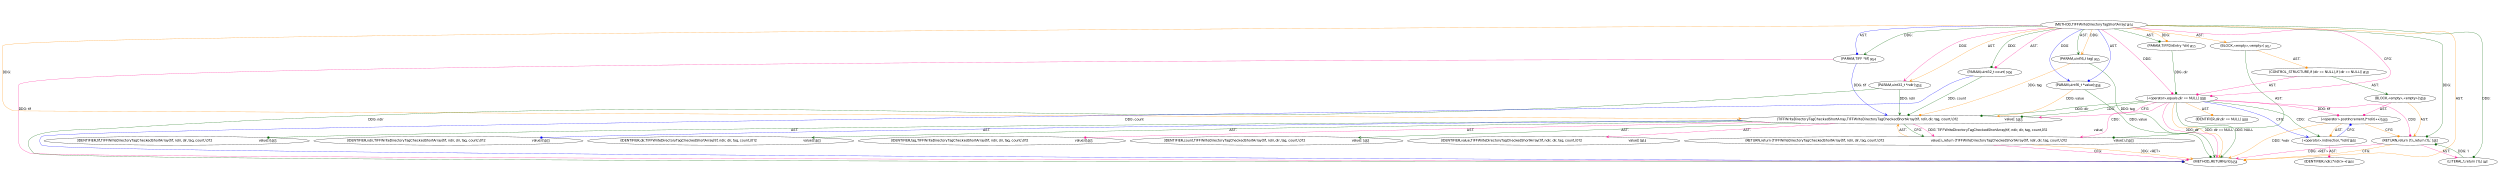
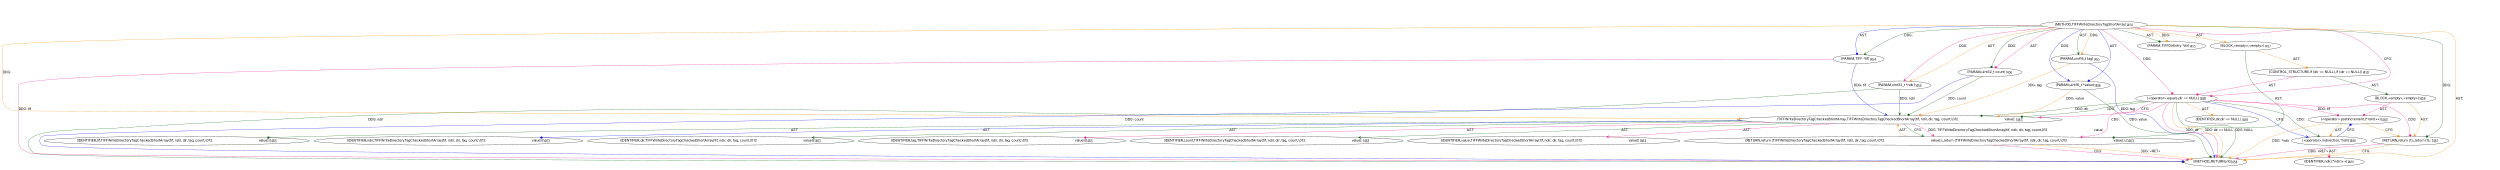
  digraph {
    fontname=Inter
    node [fontname=Inter]
    edge [arrowhead=dot color=darkgreen fontname=Inter]
    n1 [label=<(METHOD,TIFFWriteDirectoryTagShortArray)<SUB>1454</SUB>>]
    n2 [label=<(PARAM,TIFF *tif)<SUB>1454</SUB>>]
    n3 [label=<(PARAM,uint32_t *ndir)<SUB>1454</SUB>>]
    n4 [label=<(PARAM,TIFFDirEntry *dir)<SUB>1455</SUB>>]
    n5 [label=<(PARAM,uint16_t tag)<SUB>1455</SUB>>]
    n6 [label=<(PARAM,uint32_t count)<SUB>1456</SUB>>]
    n7 [label=<(PARAM,uint16_t *value)<SUB>1456</SUB>>]
    n8 [label=<(BLOCK,&lt;empty&gt;,&lt;empty&gt;)<SUB>1457</SUB>>]
    n9 [label=<(&lt;operator&gt;.equals,dir == NULL)<SUB>1458</SUB>>]
    n10 [label=<(RETURN,return (1);,return (1);)<SUB>1461</SUB>>]
-   n11 [label=<(LITERAL,1,return (1);)<SUB>1461</SUB>>]
    n12 [label=<(TIFFWriteDirectoryTagCheckedShortArray,TIFFWriteDirectoryTagCheckedShortArray(tif, ndir, dir, tag, count,\012                                                   value))<SUB>1463</SUB>>]
    n13 [label=<(METHOD_RETURN,int)<SUB>1454</SUB>>]
    n14 [label=<(CONTROL_STRUCTURE,if (dir == NULL),if (dir == NULL))<SUB>1458</SUB>>]
    n15 [label=<(RETURN,return (TIFFWriteDirectoryTagCheckedShortArray(tif, ndir, dir, tag, count,\012                                                   value));,return (TIFFWriteDirectoryTagCheckedShortArray(tif, ndir, dir, tag, count,\012                                                   value));)<SUB>1463</SUB>>]
    n16 [label=<(IDENTIFIER,dir,dir == NULL)<SUB>1458</SUB>>]
    n17 [label=<(&lt;operator&gt;.postIncrement,(*ndir)++)<SUB>1460</SUB>>]
    n18 [label=<(&lt;operator&gt;.indirection,*ndir)<SUB>1460</SUB>>]
    n19 [label=<(IDENTIFIER,tif,TIFFWriteDirectoryTagCheckedShortArray(tif, ndir, dir, tag, count,\012                                                   value))<SUB>1463</SUB>>]
    n20 [label=<(IDENTIFIER,ndir,TIFFWriteDirectoryTagCheckedShortArray(tif, ndir, dir, tag, count,\012                                                   value))<SUB>1463</SUB>>]
    n21 [label=<(IDENTIFIER,dir,TIFFWriteDirectoryTagCheckedShortArray(tif, ndir, dir, tag, count,\012                                                   value))<SUB>1463</SUB>>]
    n22 [label=<(IDENTIFIER,tag,TIFFWriteDirectoryTagCheckedShortArray(tif, ndir, dir, tag, count,\012                                                   value))<SUB>1463</SUB>>]
    n23 [label=<(IDENTIFIER,count,TIFFWriteDirectoryTagCheckedShortArray(tif, ndir, dir, tag, count,\012                                                   value))<SUB>1463</SUB>>]
    n24 [label=<(IDENTIFIER,value,TIFFWriteDirectoryTagCheckedShortArray(tif, ndir, dir, tag, count,\012                                                   value))<SUB>1464</SUB>>]
    n25 [label=<(BLOCK,&lt;empty&gt;,&lt;empty&gt;)<SUB>1459</SUB>>]
    n26 [label=<(IDENTIFIER,ndir,(*ndir)++)<SUB>1460</SUB>>]
    n1 -> n2 [color=blue label="AST: "]
    n1 -> n2 [arrowhead=vee label="DDG: "]
    n1 -> n3 [arrowhead=vee color=darkorange label="AST: "]
    n1 -> n3 [arrowhead=vee color=deeppink label="DDG: "]
    n1 -> n4 [label="AST: "]
    n1 -> n4 [color=darkorange label="DDG: "]
    n1 -> n5 [arrowhead=vee label="AST: "]
    n1 -> n5 [arrowhead=vee color=darkorange label="DDG: "]
    n1 -> n6 [color=deeppink label="AST: "]
    n1 -> n6 [label="DDG: "]
    n1 -> n7 [color=blue label="AST: "]
    n1 -> n7 [arrowhead=vee color=blue label="DDG: "]
    n1 -> n8 [arrowhead=vee color=darkorange label="AST: "]
    n1 -> n9 [color=deeppink label="CFG: "]
    n1 -> n9 [color=deeppink label="DDG: "]
    n1 -> n10 [label="DDG: "]
-   n1 -> n11 [label="DDG: "]
    n1 -> n12 [arrowhead=vee color=darkorange label="DDG: "]
    n1 -> n13 [color=darkorange label="AST: "]
    n2 -> n12 [arrowhead=vee color=blue label="DDG: tif"]
    n2 -> n13 [color=deeppink label="DDG: tif"]
    n3 -> n12 [arrowhead=vee label="DDG: ndir"]
    n3 -> n13 [label="DDG: ndir"]
-   n4 -> n9 [label="DDG: dir"]
    n5 -> n12 [color=darkorange label="DDG: tag"]
-   n5 -> n13 [arrowhead=vee label="DDG: tag"]
+   n5 -> n13 [arrowhead=vee color=blue label="DDG: tag"]
    n6 -> n12 [label="DDG: count"]
    n6 -> n13 [arrowhead=vee color=blue label="DDG: count"]
    n7 -> n12 [arrowhead=vee color=darkorange label="DDG: value"]
    n7 -> n13 [label="DDG: value"]
    n8 -> n14 [color=darkorange label="AST: "]
    n8 -> n15 [label="AST: "]
    n9 -> n10 [color=deeppink label="CDG: "]
    n9 -> n12 [arrowhead=vee color=deeppink label="CFG: "]
    n9 -> n12 [label="DDG: dir"]
    n9 -> n12 [label="CDG: "]
    n9 -> n13 [arrowhead=vee color=deeppink label="DDG: dir"]
    n9 -> n13 [arrowhead=vee color=darkorange label="DDG: dir == NULL"]
    n9 -> n13 [arrowhead=vee label="DDG: NULL"]
    n9 -> n15 [arrowhead=vee color=deeppink label="CDG: "]
    n9 -> n16 [color=darkorange label="AST: "]
    n9 -> n17 [color=deeppink label="DDG: tif"]
    n9 -> n18 [arrowhead=vee color=blue label="CFG: "]
    n9 -> n18 [arrowhead=vee label="CDG: "]
-   n10 -> n11 [arrowhead=vee color=deeppink label="AST: "]
    n10 -> n13 [arrowhead=vee color=darkorange label="CFG: "]
    n10 -> n13 [arrowhead=vee color=deeppink label="DDG: &lt;RET&gt;"]
-   n11 -> n10 [label="DDG: 1"]
    n12 -> n15 [arrowhead=vee label="CFG: "]
    n12 -> n15 [arrowhead=vee color=deeppink label="DDG: TIFFWriteDirectoryTagCheckedShortArray(tif, ndir, dir, tag, count,\012                                                   value)"]
    n12 -> n19 [label="AST: "]
    n12 -> n20 [color=blue label="AST: "]
    n12 -> n21 [arrowhead=vee label="AST: "]
    n12 -> n22 [color=deeppink label="AST: "]
    n12 -> n23 [arrowhead=vee label="AST: "]
    n12 -> n24 [arrowhead=vee color=deeppink label="AST: "]
    n14 -> n9 [color=deeppink label="AST: "]
    n14 -> n25 [arrowhead=vee label="AST: "]
    n15 -> n12 [arrowhead=vee color=darkorange label="AST: "]
    n15 -> n13 [color=deeppink label="CFG: "]
    n15 -> n13 [arrowhead=vee color=darkorange label="DDG: &lt;RET&gt;"]
    n17 -> n10 [color=darkorange label="CFG: "]
    n17 -> n13 [arrowhead=vee color=darkorange label="DDG: *ndir"]
    n17 -> n18 [color=darkorange label="AST: "]
    n18 -> n17 [color=blue label="CFG: "]
    n18 -> n26 [color=deeppink label="AST: "]
    n25 -> n10 [arrowhead=vee color=darkorange label="AST: "]
    n25 -> n17 [color=deeppink label="AST: "]
  }
